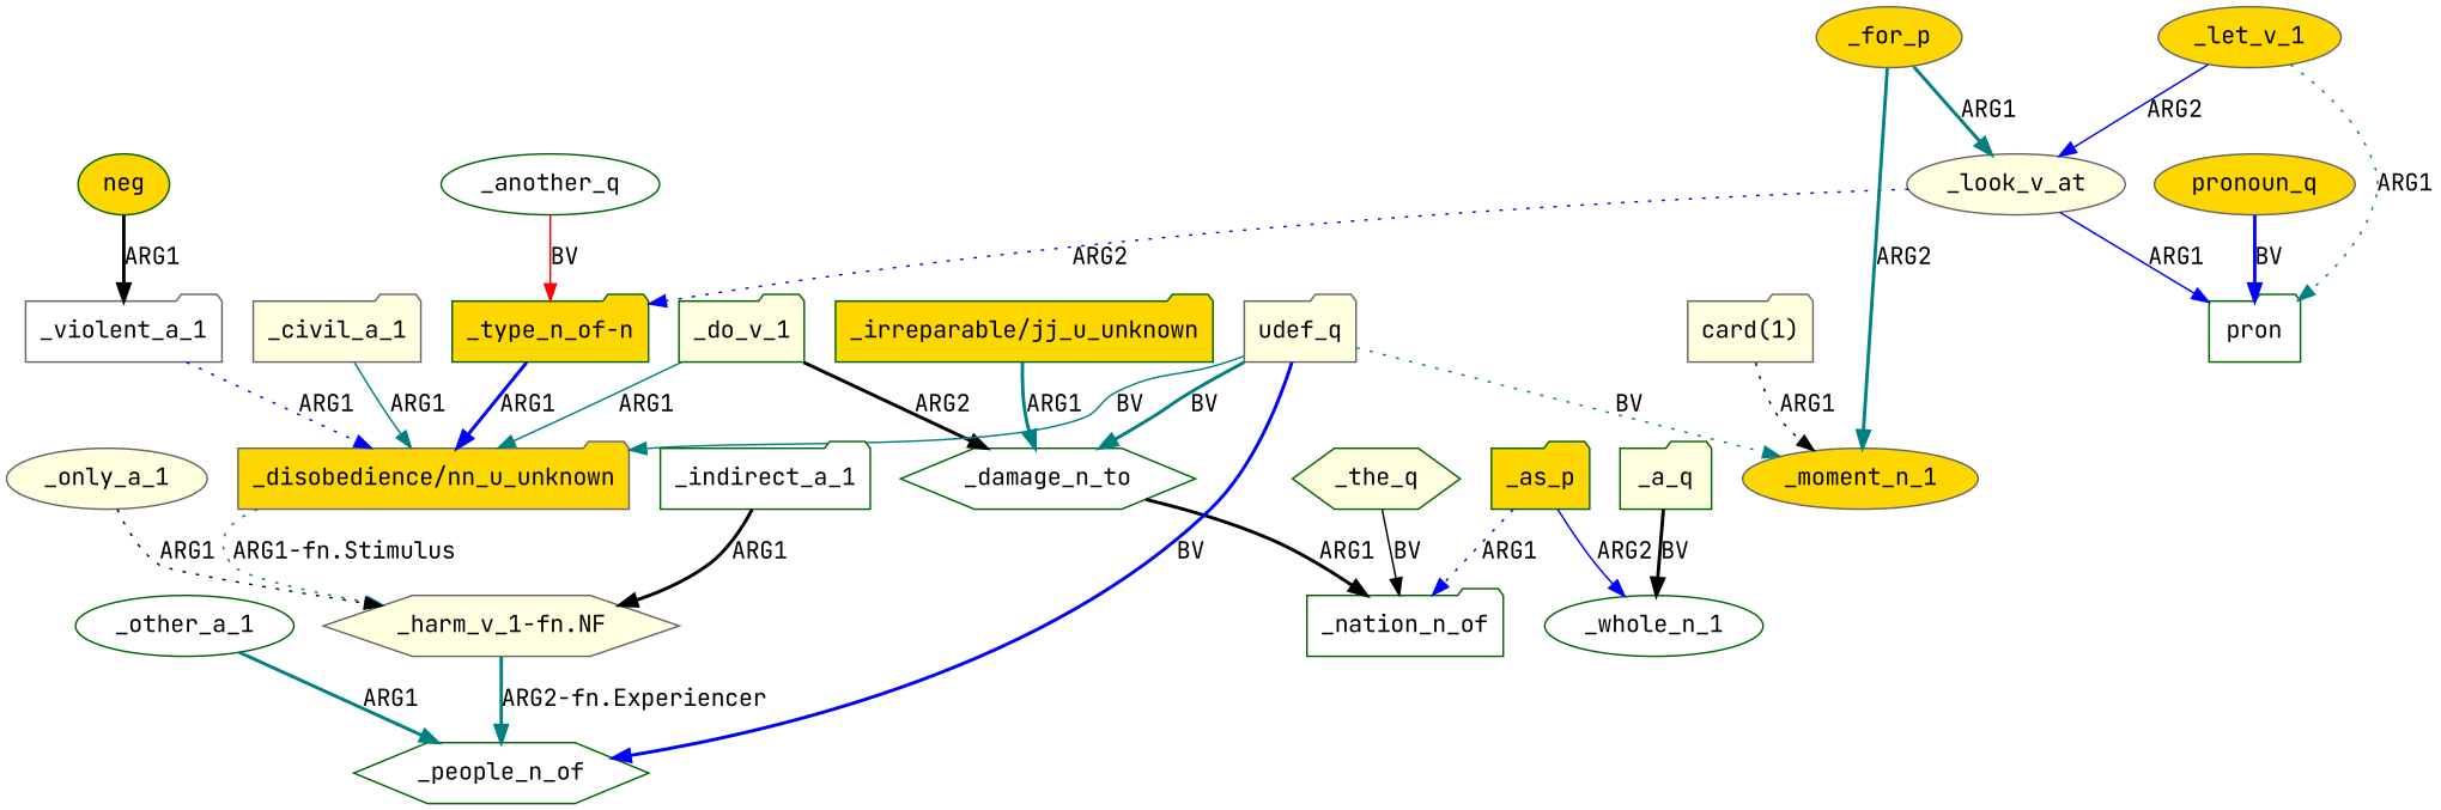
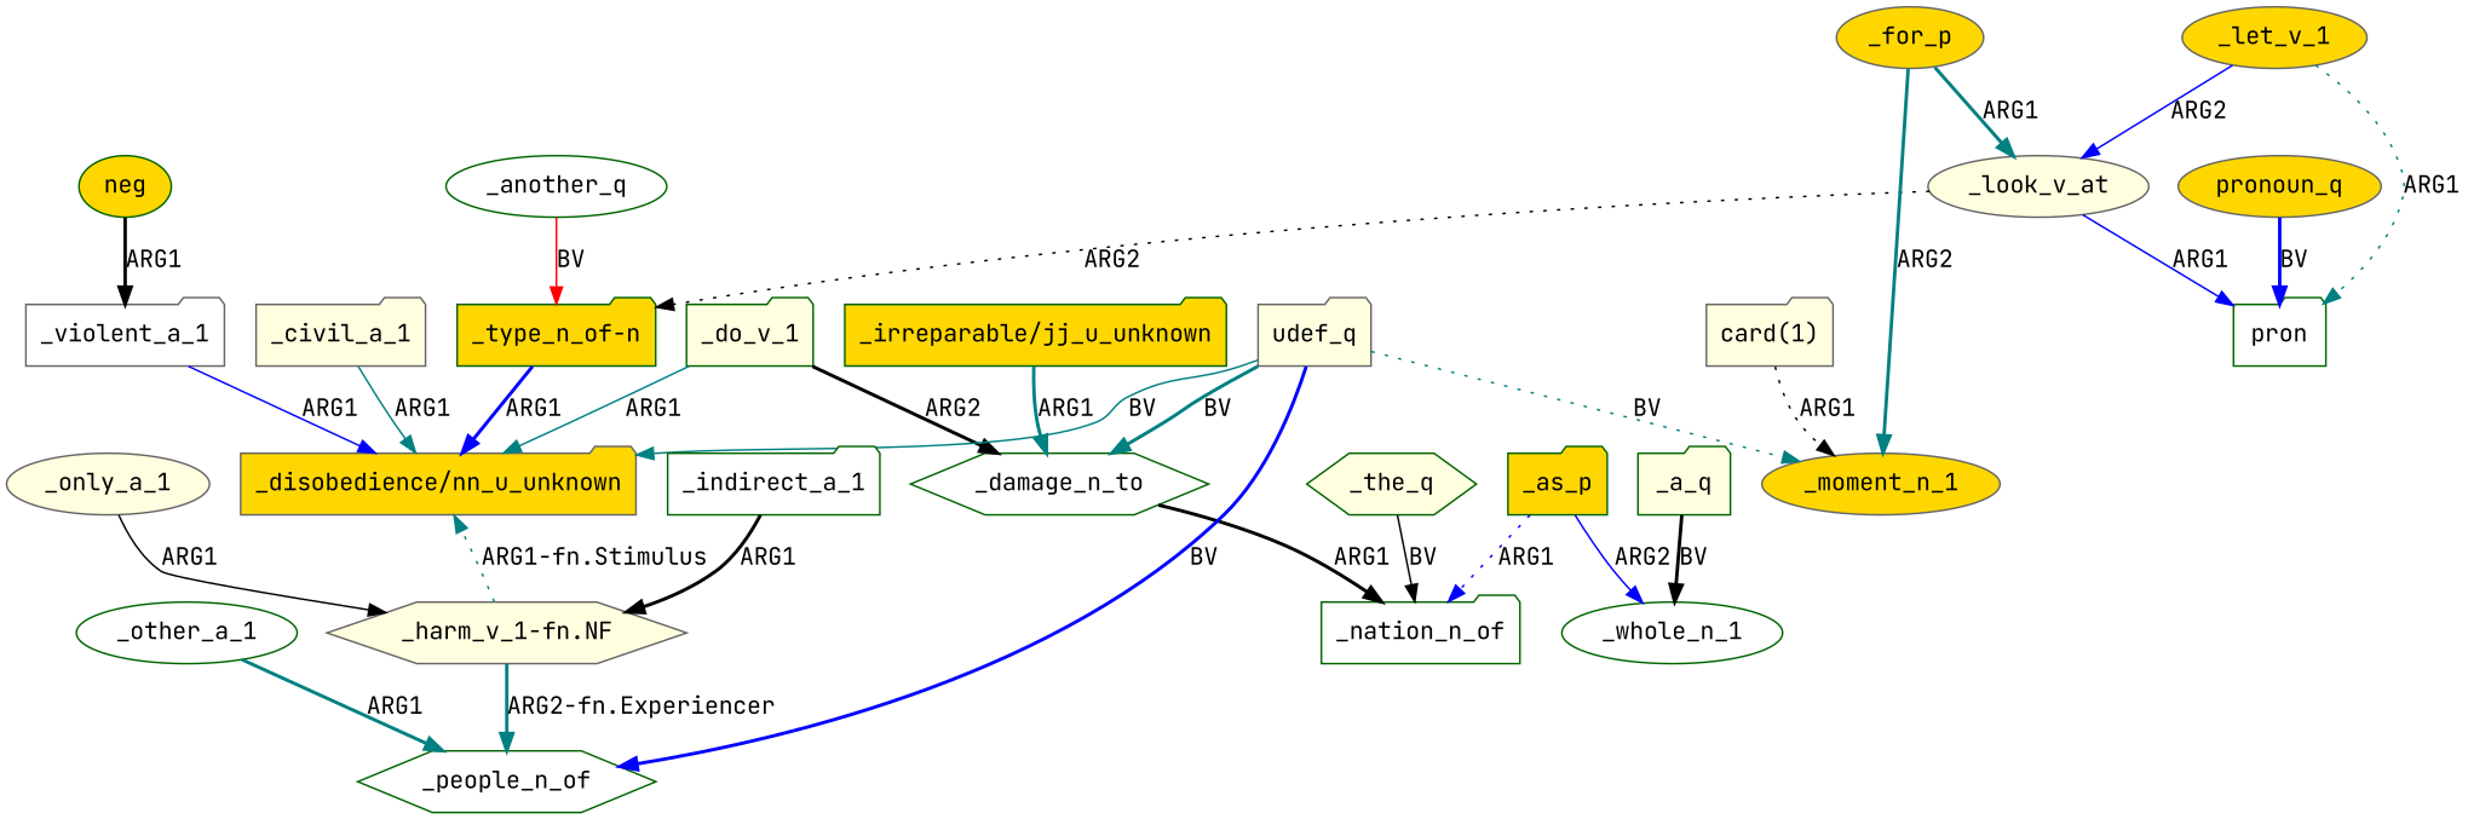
  digraph {
    fontname="JetBrains Mono"
    node [color=darkgreen fillcolor=lightyellow fontname="JetBrains Mono" shape=folder style=filled]
    edge [color=teal fontname="JetBrains Mono" style=bold]
    _look_v_at [color=gray40 shape=ellipse]
    "_type_n_of-n" [fillcolor=gold]
    pron [fillcolor=white]
    "_disobedience/nn_u_unknown" [color=gray40 fillcolor=gold]
    _another_q [fillcolor=white shape=ellipse]
    neg [fillcolor=gold shape=ellipse]
    _violent_a_1 [color=gray40 fillcolor=white]
    _other_a_1 [fillcolor=white shape=ellipse]
    _people_n_of [fillcolor=white shape=hexagon]
    _do_v_1
    _damage_n_to [fillcolor=white shape=hexagon]
    _nation_n_of [fillcolor=white]
    "_irreparable/jj_u_unknown" [fillcolor=gold]
    udef_q [color=gray40]
    _moment_n_1 [color=gray40 fillcolor=gold shape=ellipse]
    "card(1)" [color=gray40]
    _civil_a_1 [color=gray40]
    _for_p [color=gray40 fillcolor=gold shape=ellipse]
    "_harm_v_1-fn.NF" [color=gray40 shape=hexagon]
    _as_p [fillcolor=gold]
    _whole_n_1 [fillcolor=white shape=ellipse]
    _only_a_1 [color=gray40 shape=ellipse]
    pronoun_q [color=gray40 fillcolor=gold shape=ellipse]
    _the_q [shape=hexagon]
    _a_q
    _let_v_1 [color=gray40 fillcolor=gold shape=ellipse]
    _indirect_a_1 [fillcolor=white]
-   _look_v_at -> "_type_n_of-n" [color=blue label=ARG2 style=dotted]
+   _look_v_at -> "_type_n_of-n" [color=black label=ARG2 style=dotted]
    _look_v_at -> pron [color=blue label=ARG1 style=solid]
    "_type_n_of-n" -> "_disobedience/nn_u_unknown" [color=blue label=ARG1]
    _another_q -> "_type_n_of-n" [color=red label=BV style=solid]
    neg -> _violent_a_1 [color=black label=ARG1]
-   _violent_a_1 -> "_disobedience/nn_u_unknown" [color=blue label=ARG1 style=dotted]
+   _violent_a_1 -> "_disobedience/nn_u_unknown" [color=blue label=ARG1 style=solid]
    _other_a_1 -> _people_n_of [label=ARG1]
    _do_v_1 -> "_disobedience/nn_u_unknown" [label=ARG1 style=solid]
    _do_v_1 -> _damage_n_to [color=black label=ARG2]
    _damage_n_to -> _nation_n_of [color=black label=ARG1]
    "_irreparable/jj_u_unknown" -> _damage_n_to [label=ARG1]
    udef_q -> "_disobedience/nn_u_unknown" [label=BV style=solid]
    udef_q -> _people_n_of [color=blue label=BV]
    udef_q -> _damage_n_to [label=BV]
    udef_q -> _moment_n_1 [label=BV style=dotted]
    "card(1)" -> _moment_n_1 [color=black label=ARG1 style=dotted]
    _civil_a_1 -> "_disobedience/nn_u_unknown" [label=ARG1 style=solid]
    _for_p -> _look_v_at [label=ARG1]
    _for_p -> _moment_n_1 [label=ARG2]
-   "_disobedience/nn_u_unknown" -> "_harm_v_1-fn.NF" [label="ARG1-fn.Stimulus" style=dotted]
+   "_harm_v_1-fn.NF" -> "_disobedience/nn_u_unknown" [label="ARG1-fn.Stimulus" style=dotted]
    "_harm_v_1-fn.NF" -> _people_n_of [label="ARG2-fn.Experiencer"]
    _as_p -> _nation_n_of [color=blue label=ARG1 style=dotted]
    _as_p -> _whole_n_1 [color=blue label=ARG2 style=solid]
-   _only_a_1 -> "_harm_v_1-fn.NF" [color=black label=ARG1 style=dotted]
+   _only_a_1 -> "_harm_v_1-fn.NF" [color=black label=ARG1 style=solid]
    pronoun_q -> pron [color=blue label=BV]
    _the_q -> _nation_n_of [color=black label=BV style=solid]
    _a_q -> _whole_n_1 [color=black label=BV]
    _let_v_1 -> _look_v_at [color=blue label=ARG2 style=solid]
    _let_v_1 -> pron [label=ARG1 style=dotted]
    _indirect_a_1 -> "_harm_v_1-fn.NF" [color=black label=ARG1]
  }
